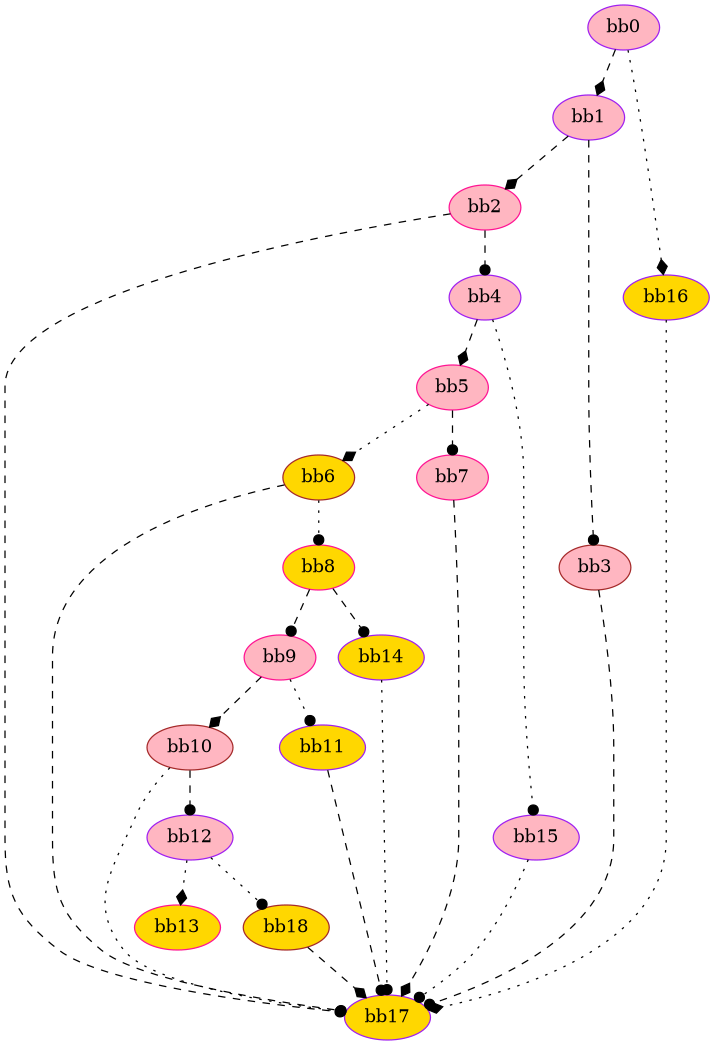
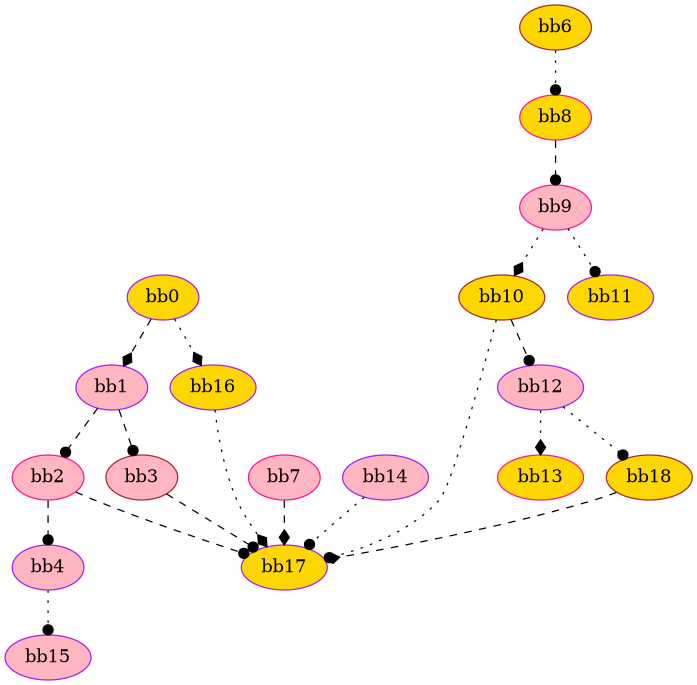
  digraph {
    node [color=purple fillcolor=lightpink style=filled]
    edge [arrowhead=dot style=dashed]
-   n1 [label="bb0\l"]
+   n1 [fillcolor=gold label="bb0\l"]
    n2 [label="bb1\l"]
    n3 [fillcolor=gold label="bb16\l"]
    n4 [color=deeppink label="bb2\l"]
    n5 [color=brown label="bb3\l"]
    n6 [fillcolor=gold label="bb17\l"]
    n7 [label="bb4\l"]
-   n8 [color=deeppink label="bb5\l"]
    n9 [label="bb15\l"]
    n10 [color=brown fillcolor=gold label="bb6\l"]
    n11 [color=deeppink label="bb7\l"]
    n12 [color=deeppink fillcolor=gold label="bb8\l"]
    n13 [color=deeppink label="bb9\l"]
-   n14 [fillcolor=gold label="bb14\l"]
-   n15 [color=brown label="bb10\l"]
+   n14 [label="bb14\l"]
+   n15 [color=brown fillcolor=gold label="bb10\l"]
    n16 [fillcolor=gold label="bb11\l"]
    n17 [label="bb12\l"]
    n18 [color=deeppink fillcolor=gold label="bb13\l"]
    n19 [color=brown fillcolor=gold label="bb18\l"]
    n1 -> n2 [arrowhead=diamond]
    n1 -> n3 [arrowhead=diamond style=dotted]
-   n2 -> n4 [arrowhead=diamond]
+   n2 -> n4
    n2 -> n5
    n3 -> n6 [arrowhead=diamond style=dotted]
    n4 -> n6
    n4 -> n7
    n5 -> n6
-   n7 -> n8 [arrowhead=diamond]
    n7 -> n9 [style=dotted]
-   n8 -> n10 [arrowhead=diamond style=dotted]
-   n8 -> n11
-   n9 -> n6 [style=dotted]
-   n10 -> n6
    n10 -> n12 [style=dotted]
    n11 -> n6 [arrowhead=diamond]
    n12 -> n13
-   n12 -> n14
-   n13 -> n15 [arrowhead=diamond]
+   n13 -> n15 [arrowhead=diamond style=dotted]
    n13 -> n16 [style=dotted]
    n14 -> n6 [style=dotted]
    n15 -> n6 [style=dotted]
    n15 -> n17
-   n16 -> n6
    n17 -> n18 [arrowhead=diamond style=dotted]
    n17 -> n19 [style=dotted]
    n19 -> n6 [arrowhead=diamond]
  }
